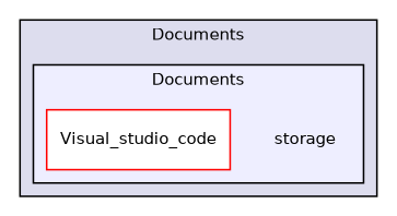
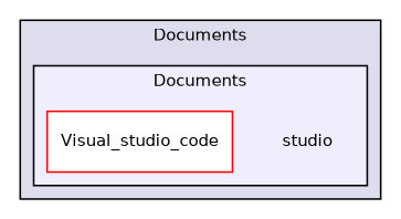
  digraph {
    compound=true
    node [fontname=Helvetica fontsize=10]
-   n1 [label=storage shape=plaintext]
+   n1 [label=studio shape=plaintext]
    n2 [color=red fillcolor=white label=Visual_studio_code shape=box style=filled]
    subgraph cluster_1 {
      bgcolor="#ddddee"
      fontname=Helvetica
      fontsize=10
      label=Documents
      pencolor=black
      subgraph cluster_2 {
        bgcolor="#eeeeff"
        fontname=Helvetica
        fontsize=10
        pencolor=black
        n1
        n2
      }
    }
  }
